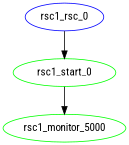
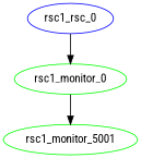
  digraph {
    fontname="Roboto Condensed"
    node [color=green fontname="Roboto Condensed"]
    edge [fontname="Roboto Condensed"]
-   rsc1_start_0
-   rsc1_monitor_5000
+   rsc1_start_0 [label=rsc1_monitor_0]
+   rsc1_monitor_5000 [label=rsc1_monitor_5001]
    n3 [color=blue label=rsc1_rsc_0]
    rsc1_start_0 -> rsc1_monitor_5000
    n3 -> rsc1_start_0
  }
